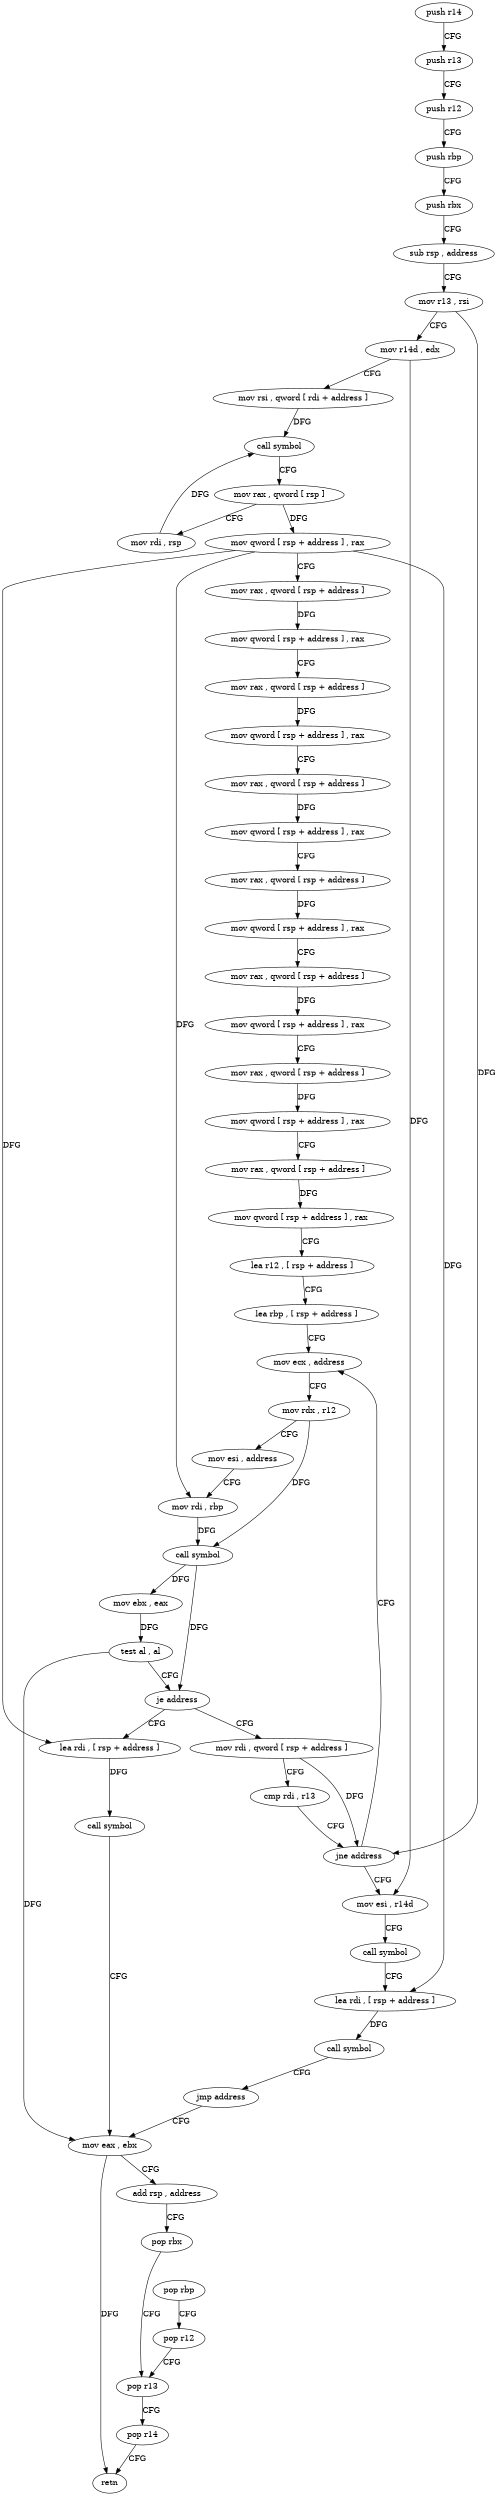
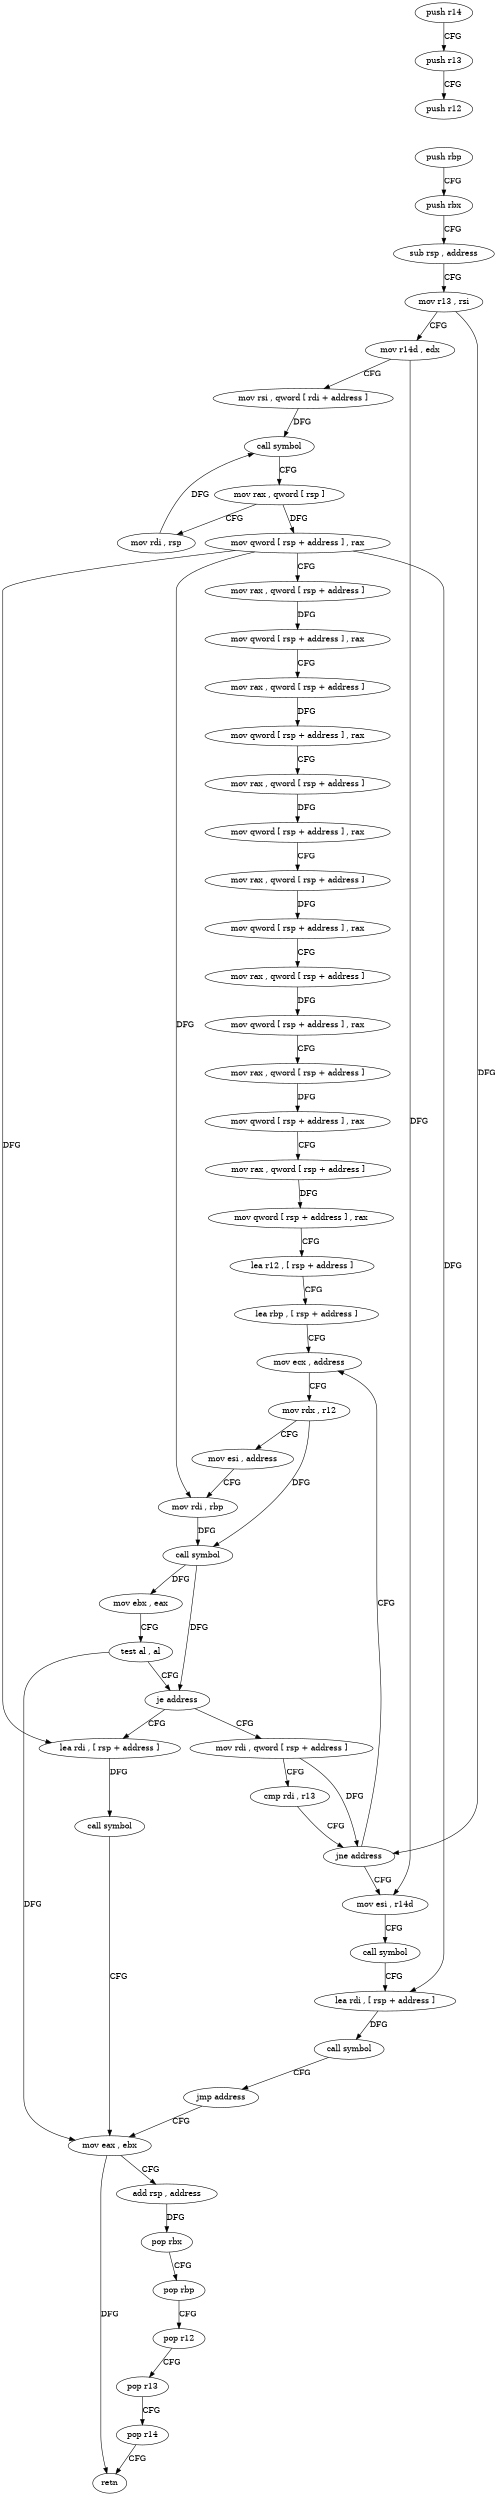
  digraph {
    n1 [label="push r14"]
    n2 [label="push r13"]
    n3 [label="push r12"]
    n4 [label="push rbp"]
    n5 [label="push rbx"]
    n6 [label="sub rsp , address"]
    n7 [label="mov r13 , rsi"]
    n8 [label="mov r14d , edx"]
    n9 [label="jne address"]
    n10 [label="mov rsi , qword [ rdi + address ]"]
    n11 [label="mov esi , r14d"]
    n12 [label="mov ecx , address"]
    n13 [label="call symbol"]
    n14 [label="call symbol"]
    n15 [label="mov rdi , rsp"]
    n16 [label="mov rax , qword [ rsp ]"]
    n17 [label="mov qword [ rsp + address ] , rax"]
    n18 [label="mov rax , qword [ rsp + address ]"]
    n19 [label="lea rdi , [ rsp + address ]"]
    n20 [label="mov rdi , rbp"]
    n21 [label="lea rdi , [ rsp + address ]"]
    n22 [label="mov qword [ rsp + address ] , rax"]
    n23 [label="call symbol"]
    n24 [label="call symbol"]
    n25 [label="call symbol"]
    n26 [label="mov rax , qword [ rsp + address ]"]
    n27 [label="mov qword [ rsp + address ] , rax"]
    n28 [label="mov rax , qword [ rsp + address ]"]
    n29 [label="mov qword [ rsp + address ] , rax"]
    n30 [label="mov rax , qword [ rsp + address ]"]
    n31 [label="mov qword [ rsp + address ] , rax"]
    n32 [label="mov rax , qword [ rsp + address ]"]
    n33 [label="mov qword [ rsp + address ] , rax"]
    n34 [label="mov rax , qword [ rsp + address ]"]
    n35 [label="mov qword [ rsp + address ] , rax"]
    n36 [label="mov rax , qword [ rsp + address ]"]
    n37 [label="mov qword [ rsp + address ] , rax"]
    n38 [label="lea r12 , [ rsp + address ]"]
    n39 [label="lea rbp , [ rsp + address ]"]
    n40 [label="mov rdx , r12"]
    n41 [label="mov esi , address"]
    n42 [label="mov eax , ebx"]
    n43 [label="add rsp , address"]
    n44 [label=retn]
    n45 [label="pop rbx"]
    n46 [label="mov rdi , qword [ rsp + address ]"]
    n47 [label="cmp rdi , r13"]
    n48 [label="mov ebx , eax"]
    n49 [label="je address"]
    n50 [label="test al , al"]
    n51 [label="jmp address"]
    n52 [label="pop rbp"]
    n53 [label="pop r12"]
    n54 [label="pop r13"]
    n55 [label="pop r14"]
    n1 -> n2 [label=CFG]
    n2 -> n3 [label=CFG]
-   n3 -> n4 [label=CFG]
    n4 -> n5 [label=CFG]
    n5 -> n6 [label=CFG]
    n6 -> n7 [label=CFG]
    n7 -> n8 [label=CFG]
    n7 -> n9 [label=DFG]
    n8 -> n10 [label=CFG]
    n8 -> n11 [label=DFG]
    n9 -> n11 [label=CFG]
    n9 -> n12 [label=CFG]
    n10 -> n13 [label=DFG]
    n11 -> n14 [label=CFG]
    n12 -> n40 [label=CFG]
    n13 -> n16 [label=CFG]
    n14 -> n21 [label=CFG]
    n15 -> n13 [label=DFG]
    n16 -> n15 [label=CFG]
    n16 -> n17 [label=DFG]
    n17 -> n18 [label=CFG]
    n17 -> n19 [label=DFG]
    n17 -> n20 [label=DFG]
    n17 -> n21 [label=DFG]
    n18 -> n22 [label=DFG]
    n19 -> n23 [label=DFG]
    n20 -> n24 [label=DFG]
    n21 -> n25 [label=DFG]
    n22 -> n26 [label=CFG]
    n23 -> n42 [label=CFG]
    n24 -> n48 [label=DFG]
    n24 -> n49 [label=DFG]
    n25 -> n51 [label=CFG]
    n26 -> n27 [label=DFG]
    n27 -> n28 [label=CFG]
    n28 -> n29 [label=DFG]
    n29 -> n30 [label=CFG]
    n30 -> n31 [label=DFG]
    n31 -> n32 [label=CFG]
    n32 -> n33 [label=DFG]
    n33 -> n34 [label=CFG]
    n34 -> n35 [label=DFG]
    n35 -> n36 [label=CFG]
    n36 -> n37 [label=DFG]
    n37 -> n38 [label=CFG]
    n38 -> n39 [label=CFG]
    n39 -> n12 [label=CFG]
    n40 -> n24 [label=DFG]
    n40 -> n41 [label=CFG]
    n41 -> n20 [label=CFG]
    n42 -> n43 [label=CFG]
    n42 -> n44 [label=DFG]
-   n43 -> n45 [label=CFG]
-   n45 -> n54 [label=CFG]
+   n43 -> n45 [label=DFG]
+   n45 -> n52 [label=CFG]
    n46 -> n9 [label=DFG]
    n46 -> n47 [label=CFG]
    n47 -> n9 [label=CFG]
-   n48 -> n50 [label=DFG]
+   n48 -> n50 [label=CFG]
    n49 -> n19 [label=CFG]
    n49 -> n46 [label=CFG]
    n50 -> n42 [label=DFG]
    n50 -> n49 [label=CFG]
    n51 -> n42 [label=CFG]
    n52 -> n53 [label=CFG]
    n53 -> n54 [label=CFG]
    n54 -> n55 [label=CFG]
    n55 -> n44 [label=CFG]
  }
